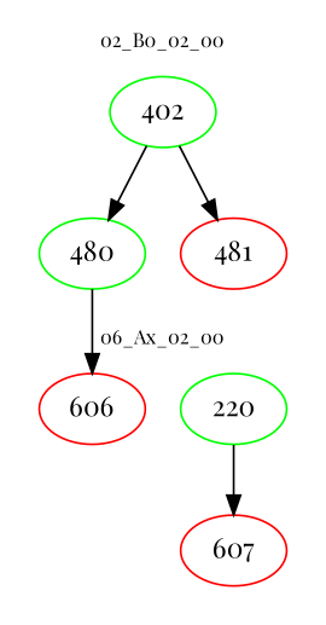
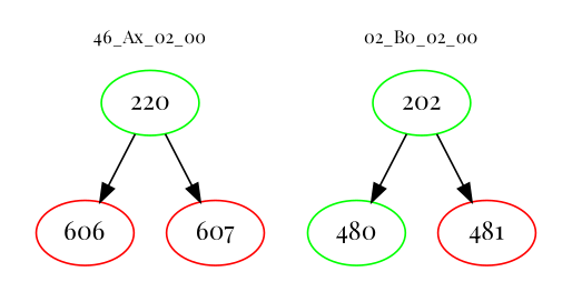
  digraph {
    fontname="Playfair Display"
    node [color=green fontname="Playfair Display"]
    edge [color=black fontname="Playfair Display"]
    n1 [label=220]
    n2 [color=red label=606]
    n3 [color=red label=607]
-   n4 [label=402]
+   n4 [label=202]
    n5 [label=480]
    n6 [color=red label=481]
    subgraph cluster_1 {
      color=white
      fontsize=10
-     label="06_Ax_02_00"
+     label="46_Ax_02_00"
      n1
      n2
      n3
    }
    subgraph cluster_2 {
      color=white
      fontsize=10
      label="02_B0_02_00"
      n4
      n5
      n6
    }
-   n5 -> n2
+   n1 -> n2
    n1 -> n3
    n4 -> n5
    n4 -> n6
  }
